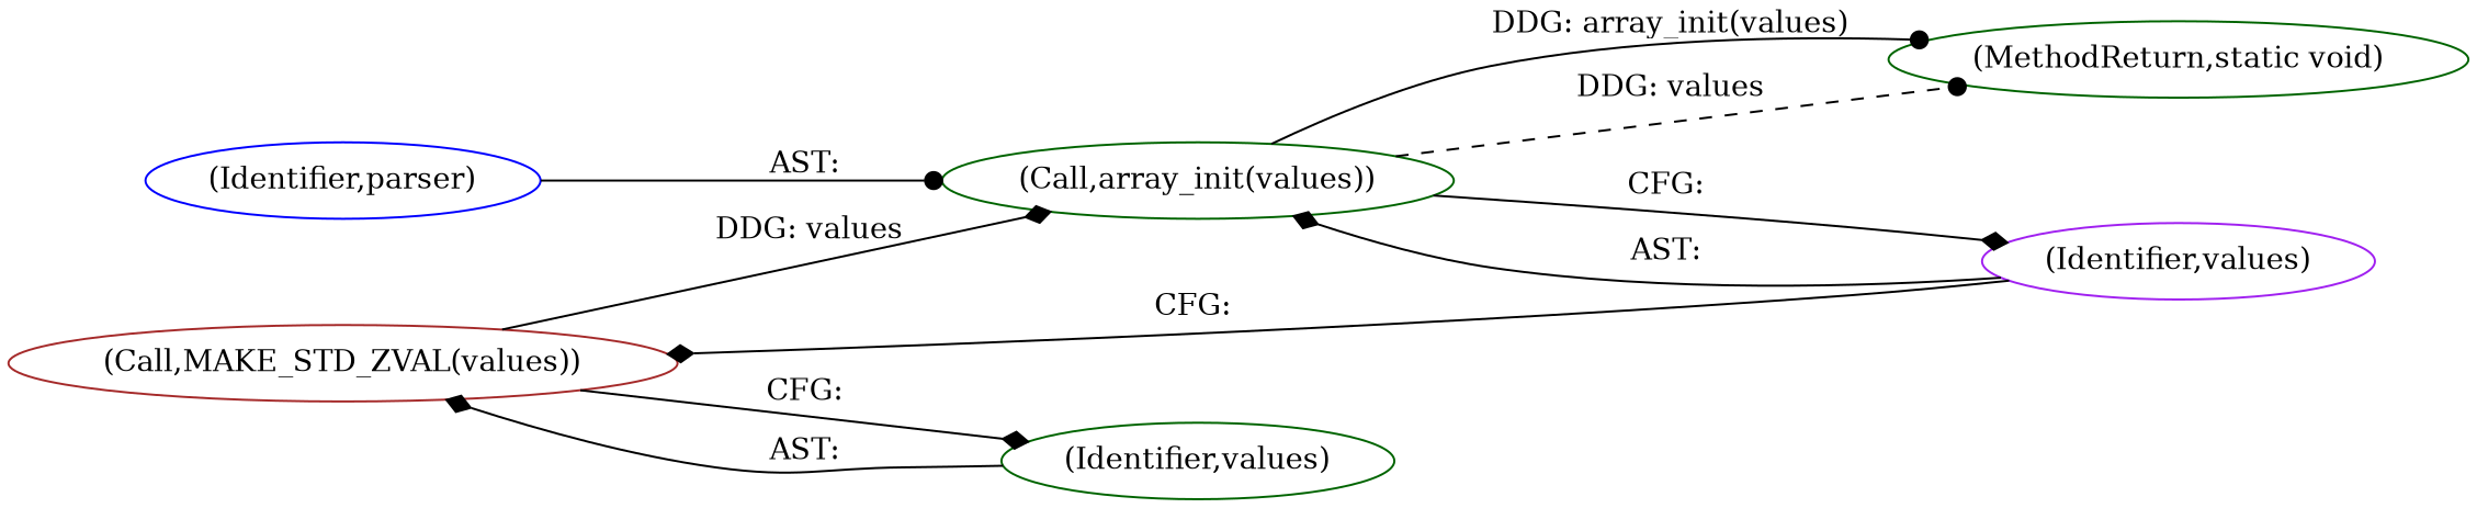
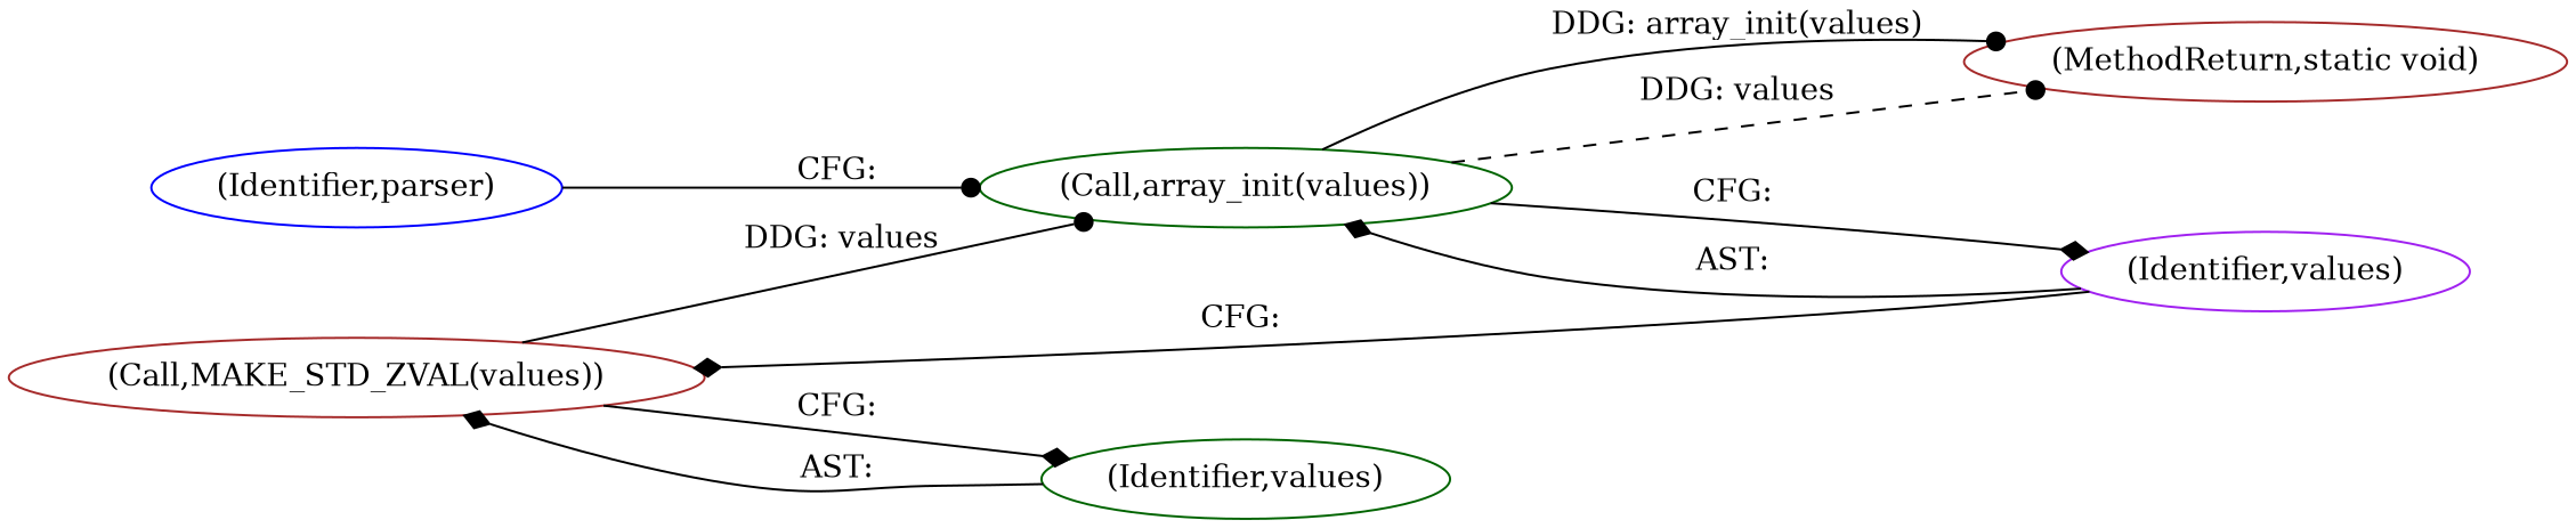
  digraph {
    rankdir=LR
    node [color=brown]
    edge [arrowhead=diamond style=solid]
    n1 [label="(Call,MAKE_STD_ZVAL(values))"]
    n2 [color=darkgreen label="(Call,array_init(values))"]
    n3 [color=darkgreen label="(Identifier,values)"]
-   n4 [color=darkgreen label="(MethodReturn,static void)"]
+   n4 [label="(MethodReturn,static void)"]
    n5 [color=purple label="(Identifier,values)"]
    n6 [color=blue label="(Identifier,parser)"]
-   n1 -> n2 [label="DDG: values"]
+   n1 -> n2 [arrowhead=dot label="DDG: values"]
    n1 -> n3 [label="CFG: "]
    n2 -> n4 [arrowhead=dot label="DDG: values" style=dashed]
    n2 -> n4 [arrowhead=dot label="DDG: array_init(values)"]
    n2 -> n5 [label="CFG: "]
    n3 -> n1 [label="AST: "]
    n5 -> n1 [label="CFG: "]
    n5 -> n2 [label="AST: "]
-   n6 -> n2 [arrowhead=dot label="AST: "]
+   n6 -> n2 [arrowhead=dot label="CFG: "]
  }
